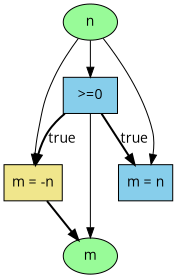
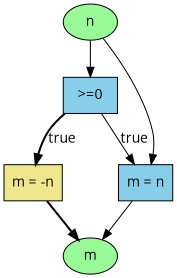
  digraph {
    fontname="Open Sans"
    node [fillcolor=palegreen fontname="Open Sans" shape=box style=filled]
    edge [fontname="Open Sans" style=solid]
    n1 [label=n shape=ellipse]
    n2 [fillcolor=skyblue label=">=0"]
    n3 [fillcolor=skyblue label="m = n"]
    n4 [fillcolor=khaki label="m = -n"]
    n5 [label=m shape=ellipse]
    n1 -> n2
    n1 -> n3
-   n1 -> n4
-   n2 -> n3 [label=true style=bold]
+   n2 -> n3 [label=true]
    n2 -> n4 [label=true style=bold]
-   n2 -> n5
+   n3 -> n5
    n4 -> n5 [style=bold]
  }
